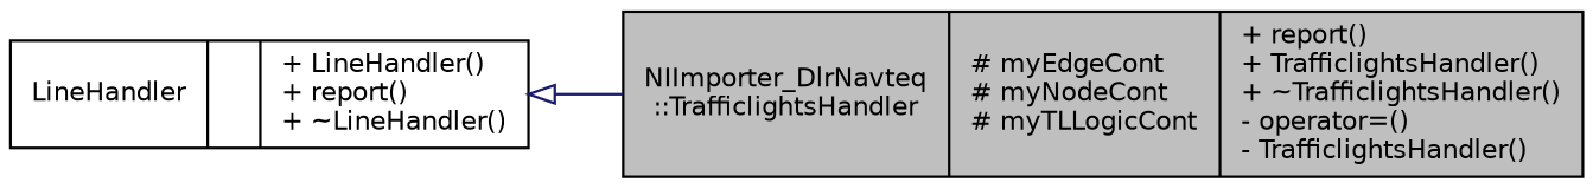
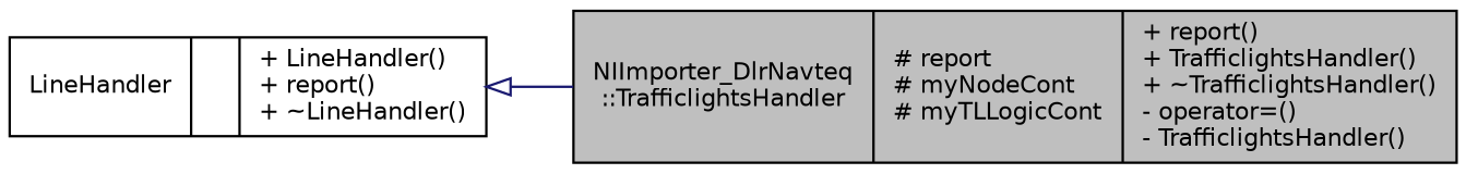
  digraph {
    rankdir=LR
    node [color=black fontname=Helvetica fontsize=10 shape=record style=filled]
-   n1 [fillcolor=grey75 fontcolor=black height=0.2 label="{NIImporter_DlrNavteq\l::TrafficlightsHandler\n|# myEdgeCont\l# myNodeCont\l# myTLLogicCont\l|+ report()\l+ TrafficlightsHandler()\l+ ~TrafficlightsHandler()\l- operator=()\l- TrafficlightsHandler()\l}" width=0.4]
+   n1 [fillcolor=grey75 fontcolor=black height=0.2 label="{NIImporter_DlrNavteq\l::TrafficlightsHandler\n|# report\l# myNodeCont\l# myTLLogicCont\l|+ report()\l+ TrafficlightsHandler()\l+ ~TrafficlightsHandler()\l- operator=()\l- TrafficlightsHandler()\l}" width=0.4]
    n2 [fillcolor=white height=0.2 label="{LineHandler\n||+ LineHandler()\l+ report()\l+ ~LineHandler()\l}" width=0.4]
    n2 -> n1 [arrowtail=onormal color=midnightblue dir=back fontname=Helvetica fontsize=10 labelfontname=Helvetica labelfontsize=10 style=solid]
  }
